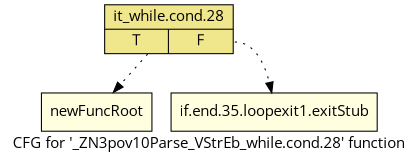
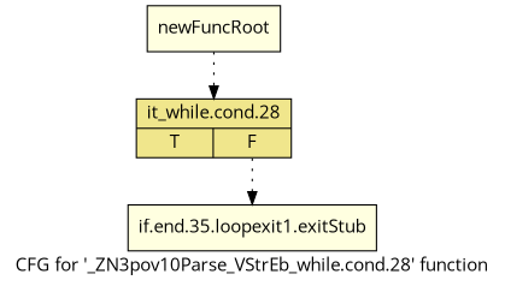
  digraph {
    fontname="Open Sans"
    label="CFG for '_ZN3pov10Parse_VStrEb_while.cond.28' function"
    node [fillcolor=lightyellow fontname="Open Sans" shape=record style=filled]
    edge [fontname="Open Sans" style=dotted]
    n1 [label="{newFuncRoot}"]
    n2 [fillcolor=khaki label="{it_while.cond.28|{<s0>T|<s1>F}}"]
    n3 [label="{if.end.35.loopexit1.exitStub}"]
-   n2 -> n1
+   n1 -> n2
    n2 -> n3 [tailport=s1]
  }
